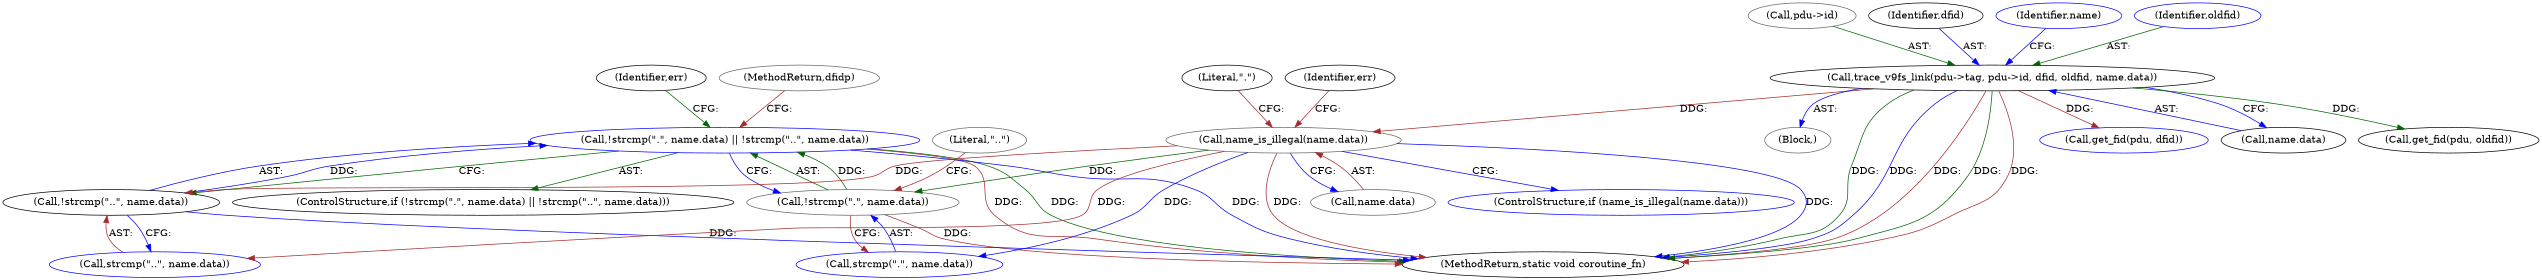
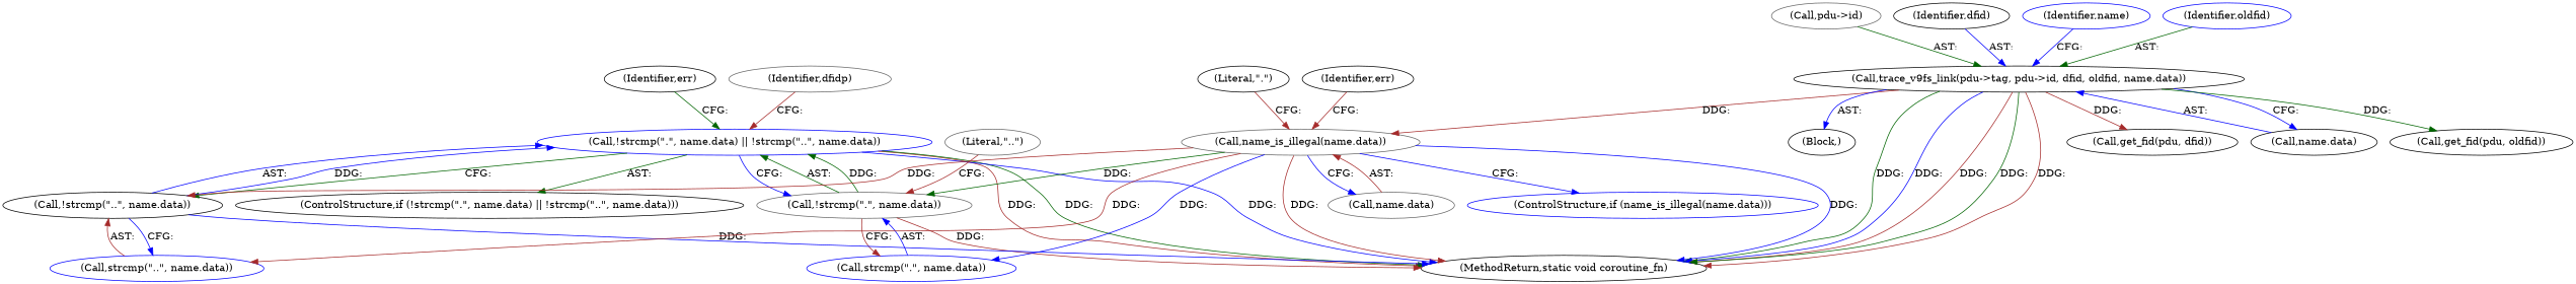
  digraph {
    node [color=black]
    edge [color=blue]
    n1 [color=blue label="(Call,!strcmp(\".\", name.data) || !strcmp(\"..\", name.data))"]
    n2 [color=gray40 label="(Call,!strcmp(\".\", name.data))"]
    n3 [label="(Call,!strcmp(\"..\", name.data))"]
    n4 [label="(MethodReturn,static void coroutine_fn)"]
    n5 [label="(ControlStructure,if (!strcmp(\".\", name.data) || !strcmp(\"..\", name.data)))"]
    n6 [color=blue label="(Call,strcmp(\".\", name.data))"]
    n7 [color=blue label="(Call,strcmp(\"..\", name.data))"]
    n8 [color=gray40 label="(Call,name_is_illegal(name.data))"]
    n9 [color=gray40 label="(Call,name.data)"]
    n10 [color=blue label="(ControlStructure,if (name_is_illegal(name.data)))"]
    n11 [label="(Call,trace_v9fs_link(pdu->tag, pdu->id, dfid, oldfid, name.data))"]
-   n12 [color=blue label="(Call,get_fid(pdu, dfid))"]
+   n12 [label="(Call,get_fid(pdu, dfid))"]
    n13 [label="(Call,name.data)"]
    n14 [label="(Call,get_fid(pdu, oldfid))"]
-   n15 [color=gray40 label="(Block,)"]
+   n15 [label="(Block,)"]
    n16 [color=gray40 label="(Call,pdu->id)"]
-   n17 [color=gray40 label="(MethodReturn,dfidp)"]
+   n17 [color=gray40 label="(Identifier,dfidp)"]
    n18 [label="(Literal,\".\")"]
    n19 [label="(Identifier,err)"]
    n20 [label="(Identifier,dfid)"]
    n21 [color=gray40 label="(Literal,\"..\")"]
    n22 [color=blue label="(Identifier,name)"]
    n23 [color=blue label="(Identifier,oldfid)"]
    n24 [label="(Identifier,err)"]
    n1 -> n2 [label="CFG: "]
    n1 -> n3 [color=darkgreen label="CFG: "]
    n1 -> n4 [color=brown label="DDG: "]
    n1 -> n4 [color=darkgreen label="DDG: "]
    n1 -> n4 [label="DDG: "]
    n1 -> n5 [color=darkgreen label="AST: "]
    n2 -> n1 [color=darkgreen label="AST: "]
    n2 -> n1 [color=darkgreen label="DDG: "]
    n2 -> n4 [color=brown label="DDG: "]
    n2 -> n6 [color=brown label="CFG: "]
    n3 -> n1 [label="AST: "]
    n3 -> n1 [label="DDG: "]
    n3 -> n4 [label="DDG: "]
    n3 -> n7 [label="CFG: "]
    n6 -> n2 [label="AST: "]
    n7 -> n3 [color=brown label="AST: "]
    n8 -> n2 [color=darkgreen label="DDG: "]
    n8 -> n3 [color=brown label="DDG: "]
    n8 -> n4 [color=brown label="DDG: "]
    n8 -> n4 [label="DDG: "]
    n8 -> n6 [label="DDG: "]
    n8 -> n7 [color=brown label="DDG: "]
    n8 -> n9 [label="CFG: "]
    n8 -> n10 [label="CFG: "]
    n9 -> n8 [color=brown label="AST: "]
    n11 -> n4 [color=darkgreen label="DDG: "]
    n11 -> n4 [label="DDG: "]
    n11 -> n4 [color=brown label="DDG: "]
    n11 -> n4 [color=darkgreen label="DDG: "]
    n11 -> n4 [color=brown label="DDG: "]
    n11 -> n8 [color=brown label="DDG: "]
    n11 -> n12 [color=brown label="DDG: "]
    n11 -> n13 [label="CFG: "]
    n11 -> n14 [color=darkgreen label="DDG: "]
    n11 -> n15 [label="AST: "]
    n13 -> n11 [label="AST: "]
    n16 -> n11 [color=darkgreen label="AST: "]
    n17 -> n1 [color=brown label="CFG: "]
    n18 -> n8 [color=brown label="CFG: "]
    n19 -> n1 [color=darkgreen label="CFG: "]
    n20 -> n11 [label="AST: "]
    n21 -> n2 [color=brown label="CFG: "]
    n22 -> n11 [label="CFG: "]
    n23 -> n11 [color=darkgreen label="AST: "]
    n24 -> n8 [color=brown label="CFG: "]
  }
